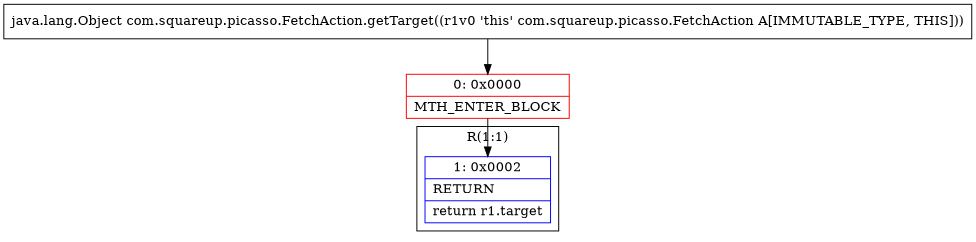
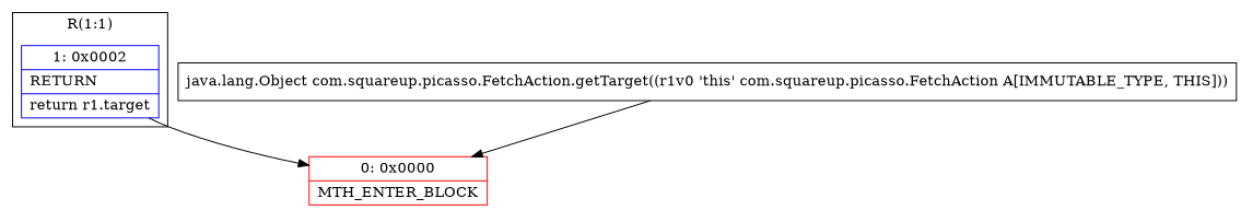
  digraph {
    node [shape=record]
    n1 [color=blue label="{1\:\ 0x0002|RETURN\l|return r1.target\l}"]
    n2 [color=red label="{0\:\ 0x0000|MTH_ENTER_BLOCK\l}"]
    n3 [label="{java.lang.Object com.squareup.picasso.FetchAction.getTarget((r1v0 'this' com.squareup.picasso.FetchAction A[IMMUTABLE_TYPE, THIS])) }"]
    subgraph cluster_1 {
      label="R(1:1)"
      n1
    }
-   n2 -> n1
+   n1 -> n2
    n3 -> n2
  }
